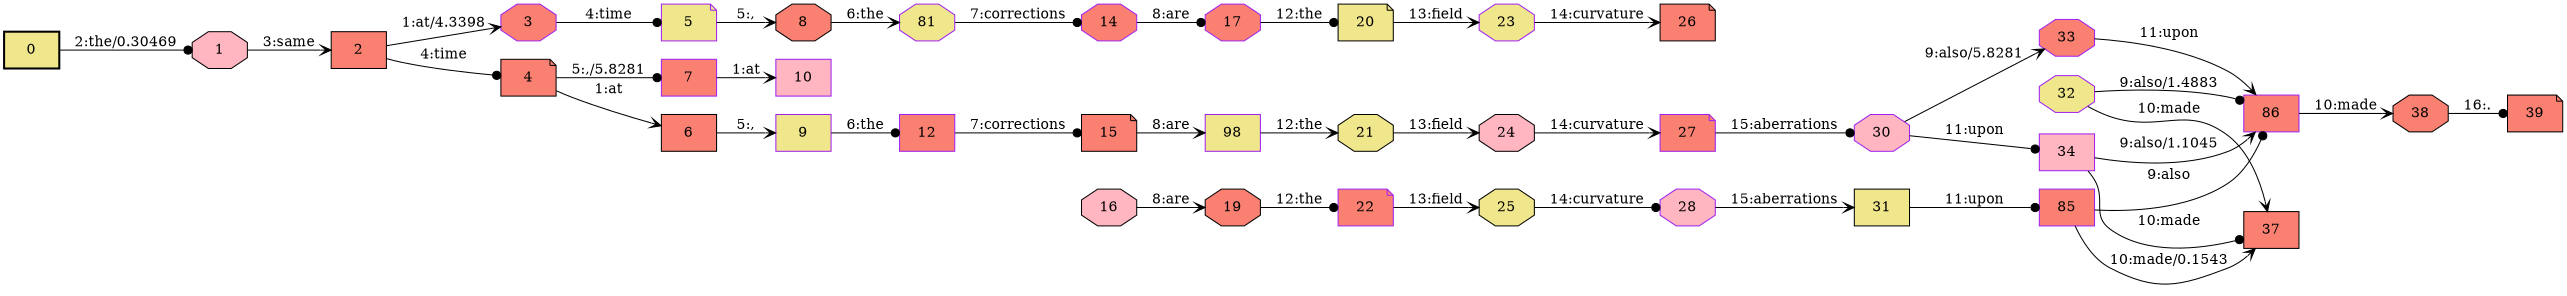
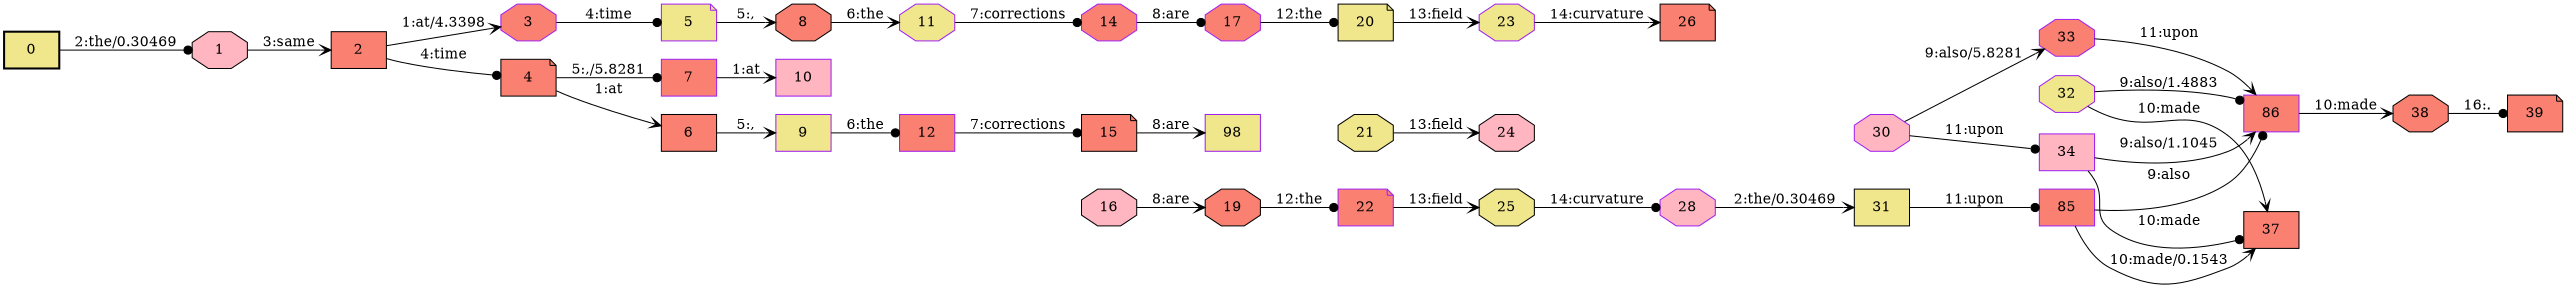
  digraph {
    nodesep=0.25
    rankdir=LR
    ranksep=0.4
    node [color=purple fillcolor=salmon fontsize=14 shape=octagon style="solid,filled"]
    edge [arrowhead=vee fontsize=14]
    n1 [color=black fillcolor=khaki label=0 shape=box style="bold,filled"]
    n2 [color=black fillcolor=lightpink label=1]
    n3 [color=black label=2 shape=box]
    n4 [label=3]
    n5 [color=black label=4 shape=note]
    n6 [fillcolor=khaki label=5 shape=note]
    n7 [color=black label=6 shape=box]
    n8 [label=7 shape=box]
    n9 [color=black label=8]
    n10 [fillcolor=khaki label=9 shape=box]
    n11 [fillcolor=lightpink label=10 shape=box]
-   n12 [fillcolor=khaki label=81]
+   n12 [fillcolor=khaki label=11]
    n13 [label=12 shape=box]
    n14 [label=14]
    n15 [color=black label=15 shape=note]
    n16 [label=17]
    n17 [fillcolor=khaki label=98 shape=box]
    n18 [color=black fillcolor=lightpink label=16]
    n19 [color=black label=19]
    n20 [color=black fillcolor=khaki label=20 shape=note]
    n21 [color=black fillcolor=khaki label=21]
    n22 [label=22 shape=note]
    n23 [fillcolor=khaki label=23]
    n24 [color=black fillcolor=lightpink label=24]
    n25 [color=black fillcolor=khaki label=25]
    n26 [color=black label=26 shape=note]
-   n27 [label=27 shape=note]
    n28 [fillcolor=lightpink label=28]
    n29 [fillcolor=lightpink label=30]
    n30 [color=black fillcolor=khaki label=31 shape=box]
    n31 [label=33]
    n32 [fillcolor=lightpink label=34 shape=box]
    n33 [label=85 shape=box]
    n34 [fillcolor=khaki label=32]
    n35 [label=86 shape=box]
    n36 [color=black label=37 shape=box]
    n37 [color=black label=38]
    n38 [color=black label=39 shape=note]
    n1 -> n2 [arrowhead=dot label="2:the/0.30469"]
    n2 -> n3 [label="3:same"]
    n3 -> n4 [label="1:at/4.3398"]
    n3 -> n5 [arrowhead=dot label="4:time"]
    n4 -> n6 [arrowhead=dot label="4:time"]
    n5 -> n7 [label="1:at"]
    n5 -> n8 [arrowhead=dot label="5:,/5.8281"]
    n6 -> n9 [label="5:,"]
    n7 -> n10 [label="5:,"]
    n8 -> n11 [label="1:at"]
    n9 -> n12 [label="6:the"]
    n10 -> n13 [arrowhead=dot label="6:the"]
    n12 -> n14 [arrowhead=dot label="7:corrections"]
    n13 -> n15 [arrowhead=dot label="7:corrections"]
    n14 -> n16 [arrowhead=dot label="8:are"]
    n15 -> n17 [label="8:are"]
    n16 -> n20 [arrowhead=dot label="12:the"]
-   n17 -> n21 [label="12:the"]
    n18 -> n19 [label="8:are"]
    n19 -> n22 [arrowhead=dot label="12:the"]
    n20 -> n23 [label="13:field"]
    n21 -> n24 [label="13:field"]
    n22 -> n25 [label="13:field"]
    n23 -> n26 [label="14:curvature"]
-   n24 -> n27 [label="14:curvature"]
    n25 -> n28 [arrowhead=dot label="14:curvature"]
-   n27 -> n29 [arrowhead=dot label="15:aberrations"]
-   n28 -> n30 [label="15:aberrations"]
+   n28 -> n30 [label="2:the/0.30469"]
    n29 -> n31 [label="9:also/5.8281"]
    n29 -> n32 [arrowhead=dot label="11:upon"]
    n30 -> n33 [arrowhead=dot label="11:upon"]
    n31 -> n35 [label="11:upon"]
    n32 -> n35 [label="9:also/1.1045"]
    n32 -> n36 [arrowhead=dot label="10:made"]
    n33 -> n35 [arrowhead=dot label="9:also"]
    n33 -> n36 [label="10:made/0.1543"]
    n34 -> n35 [arrowhead=dot label="9:also/1.4883"]
    n34 -> n36 [label="10:made"]
    n35 -> n37 [label="10:made"]
    n37 -> n38 [arrowhead=dot label="16:."]
  }
